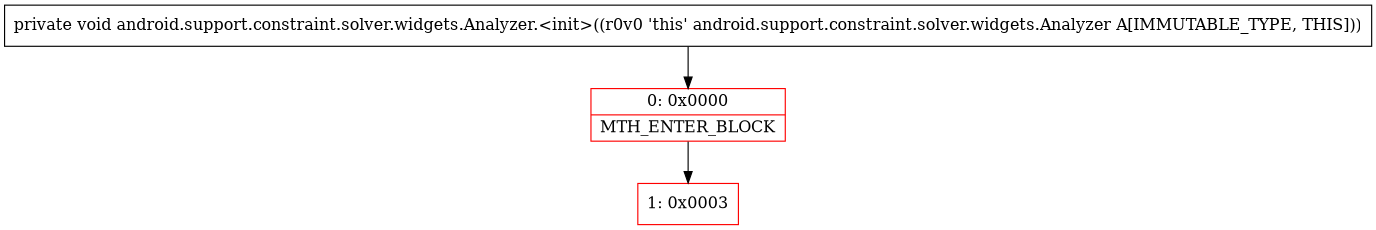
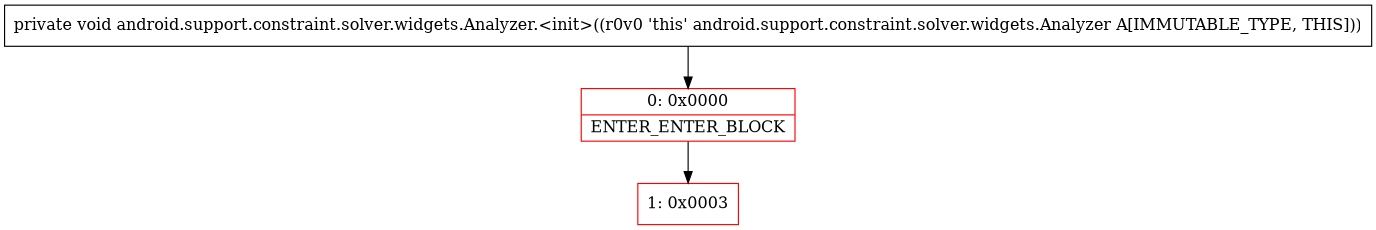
  digraph {
    node [color=red shape=record]
-   n1 [label="{0\:\ 0x0000|MTH_ENTER_BLOCK\l}"]
+   n1 [label="{0\:\ 0x0000|ENTER_ENTER_BLOCK\l}"]
    n2 [label="{1\:\ 0x0003}"]
    n3 [label="{private void android.support.constraint.solver.widgets.Analyzer.\<init\>((r0v0 'this' android.support.constraint.solver.widgets.Analyzer A[IMMUTABLE_TYPE, THIS])) }" color=""]
    subgraph cluster_1 {
      label="R(0)"
    }
    n1 -> n2
    n3 -> n1
  }
